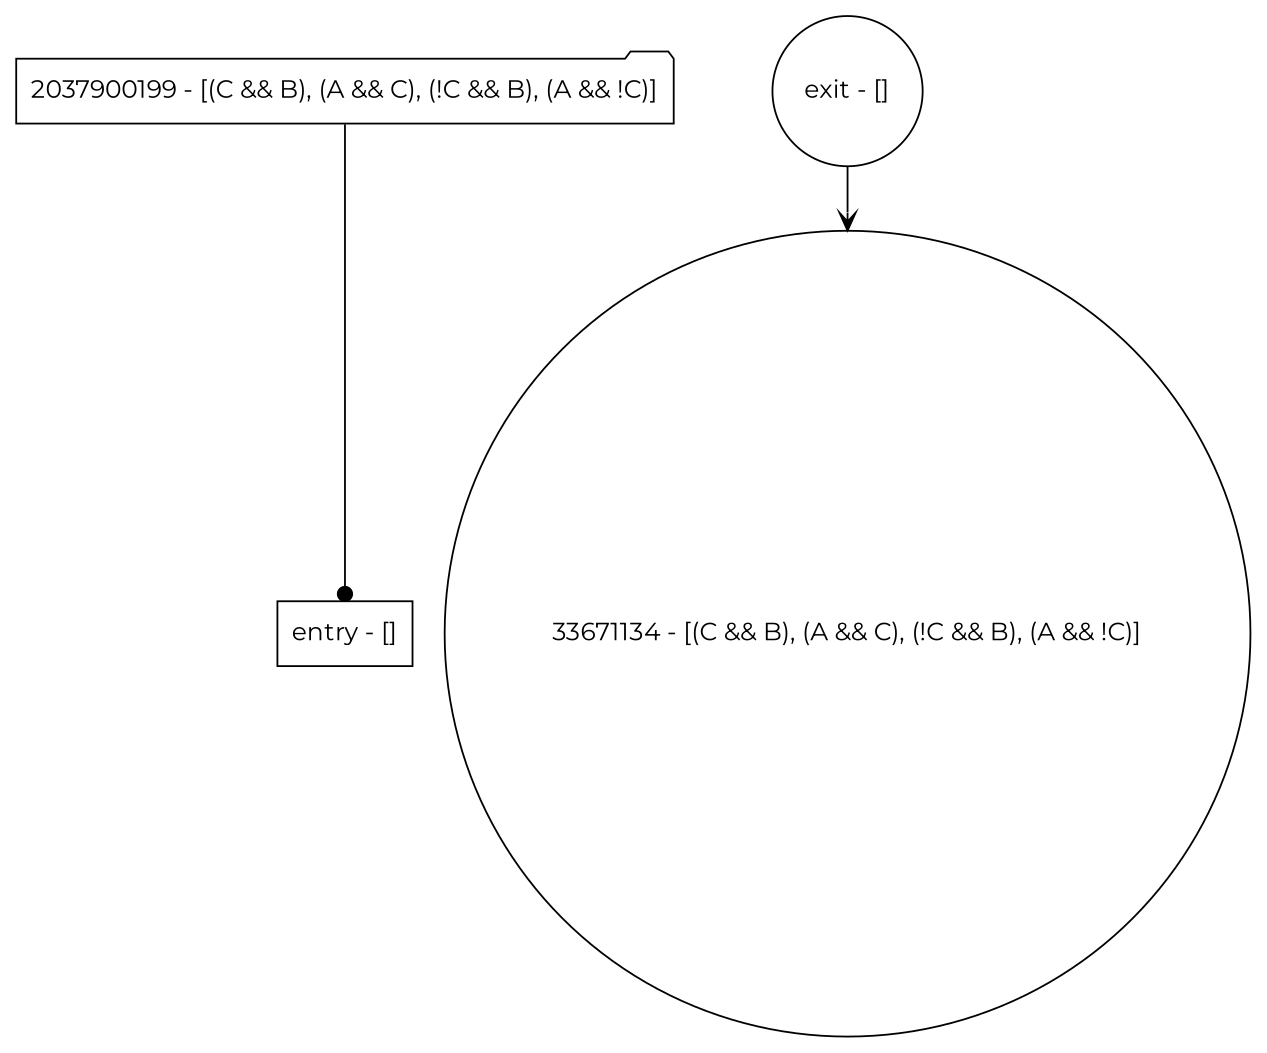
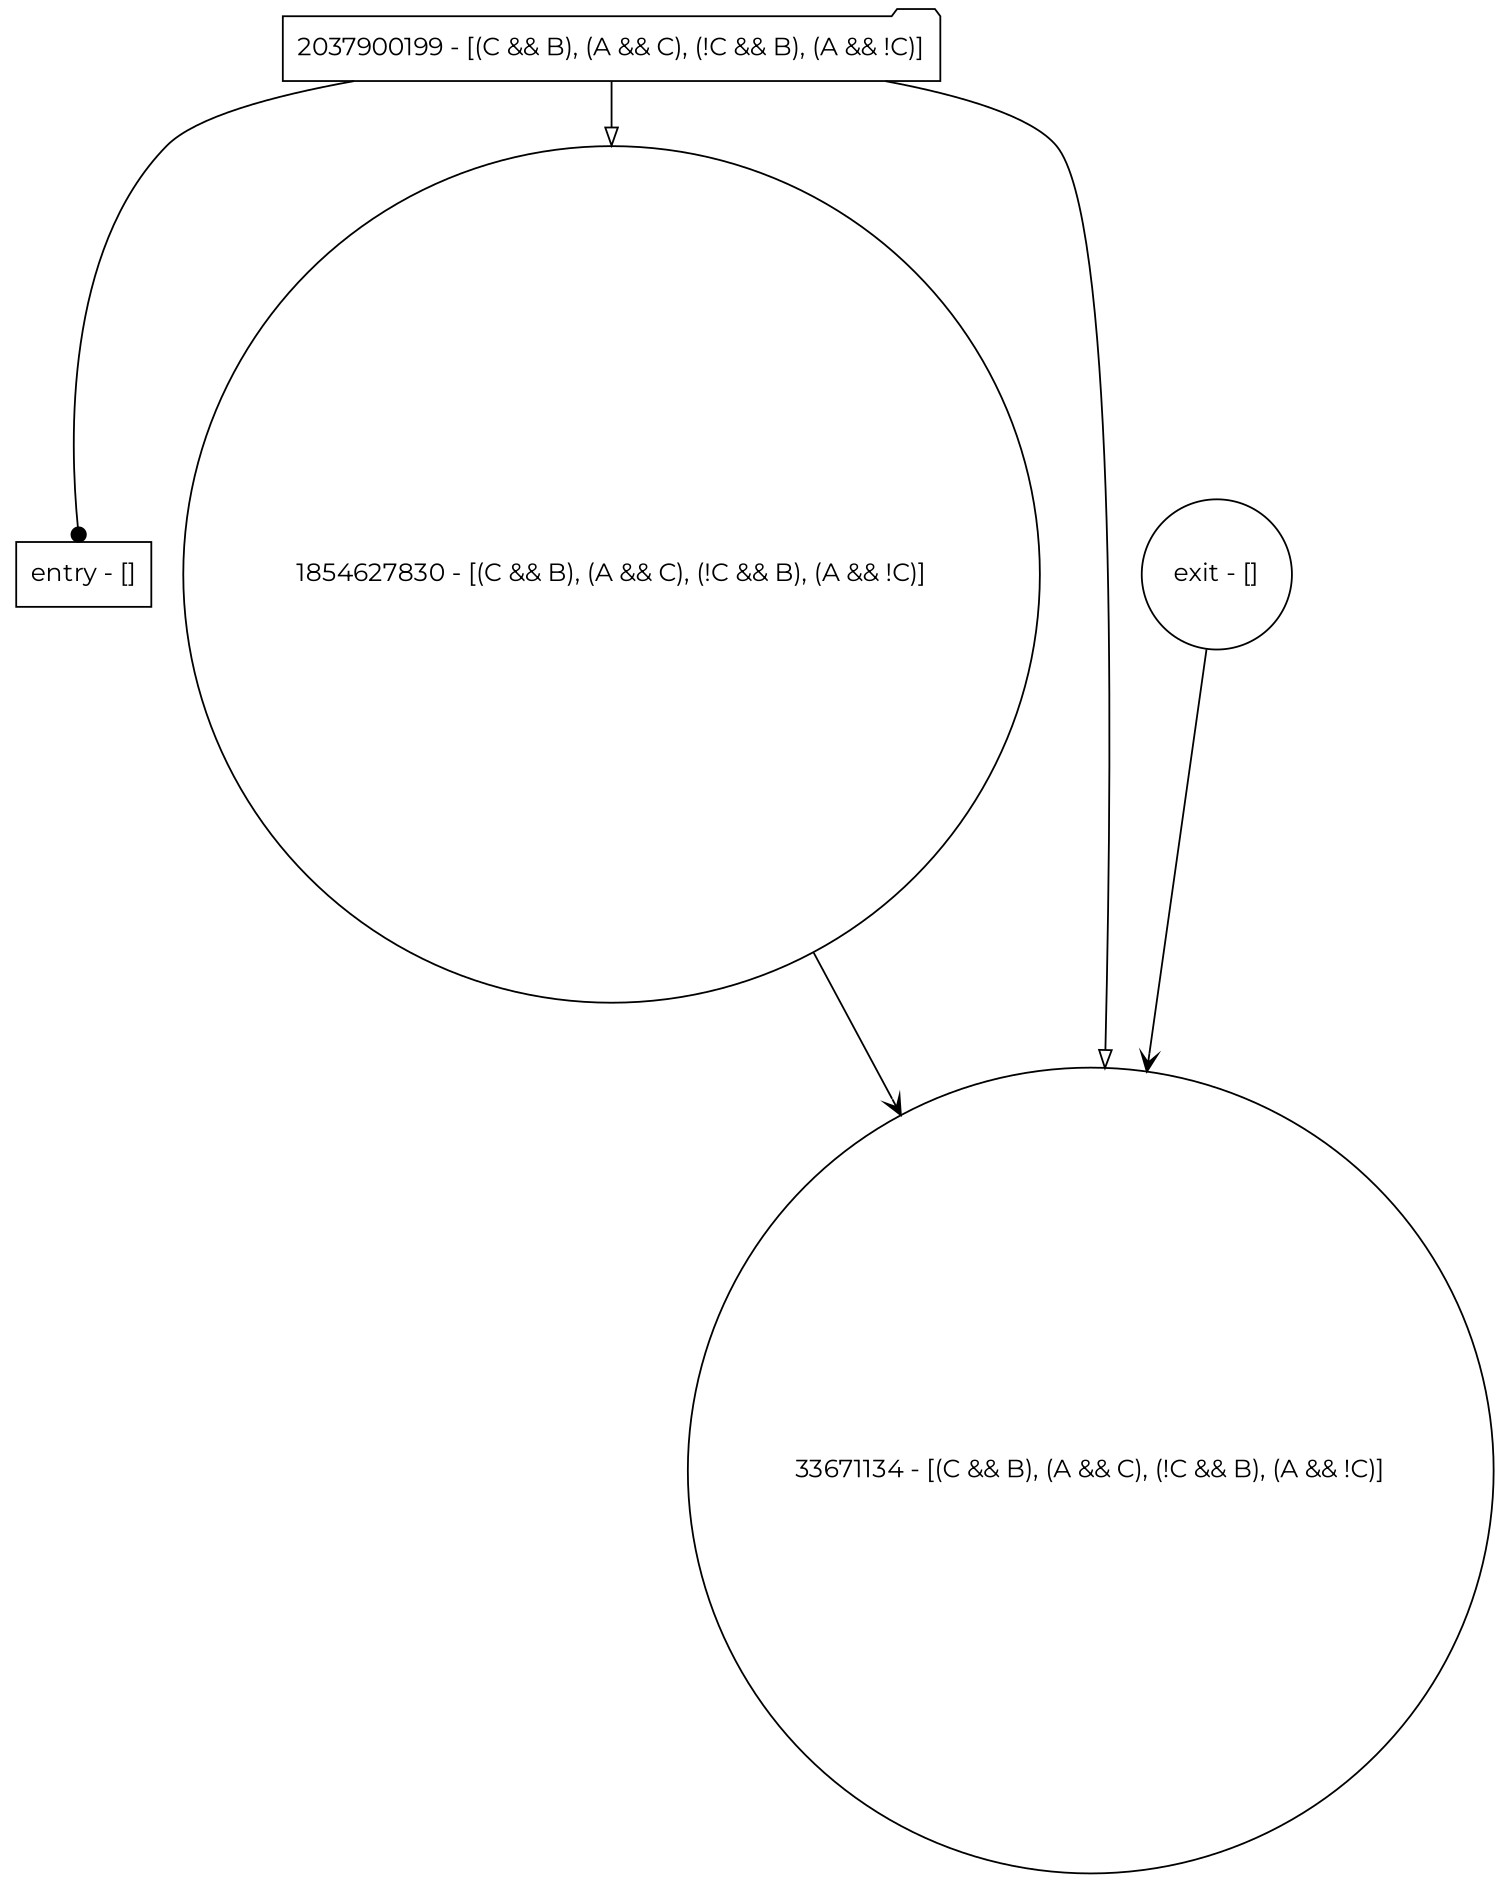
  digraph {
    fontname=Montserrat
    node [fontname=Montserrat shape=circle]
    edge [arrowhead=onormal fontname=Montserrat]
    n1 [label="entry - []" shape=box]
    n2 [label="2037900199 - [(C && B), (A && C), (!C && B), (A && !C)]" shape=folder]
+   n3 [label="1854627830 - [(C && B), (A && C), (!C && B), (A && !C)]"]
    n4 [label="33671134 - [(C && B), (A && C), (!C && B), (A && !C)]"]
    n5 [label="exit - []"]
    n2 -> n1 [arrowhead=dot]
+   n2 -> n3
+   n2 -> n4
+   n3 -> n4 [arrowhead=vee]
    n5 -> n4 [arrowhead=vee]
  }
